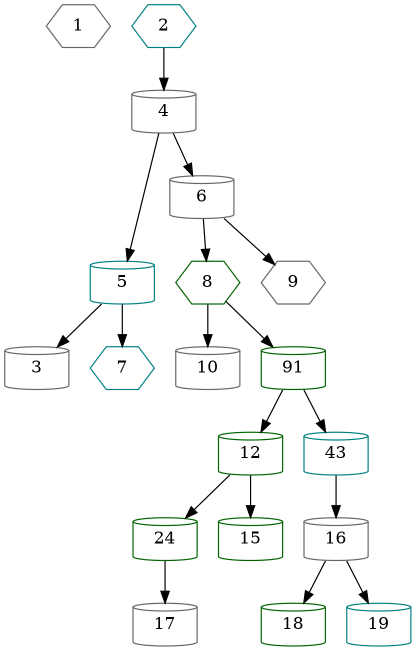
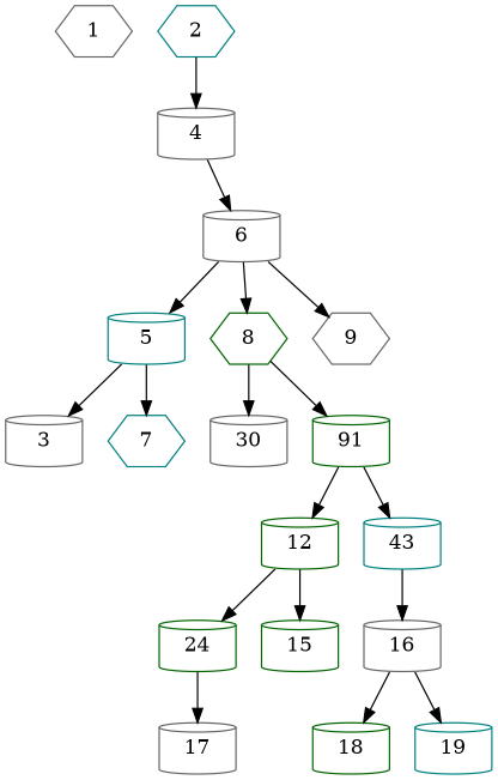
  digraph {
    node [alpha=0.05 color=gray40 shape=cylinder]
    1 [alpha=0.04 expect_size=317308359037896 shape=hexagon]
    2 [alpha=0.10 color=teal expect_size=23018340352000000 shape=hexagon]
    4 [alpha=0.10 expect_size=53616267483438]
    3 [alpha=0.08 expect_size=10079753597550576]
    5 [color=teal expect_size=80276498142247]
    6 [alpha=0.14 expect_size=437431952262299648]
    7 [alpha=0.11 color=teal expect_size=17123556325345 shape=hexagon]
    8 [alpha=0.06 color=darkgreen expect_size=1257372910222311424 shape=hexagon]
    9 [alpha=0.09 expect_size=496074319030386688 shape=hexagon]
-   10 [alpha=0.01 expect_size=220954069736293]
+   10 [alpha=0.01 expect_size=220954069736293 label=30]
    n11 [alpha=0.06 color=darkgreen expect_size=106383809649311744 label=91]
    12 [alpha=0.15 color=darkgreen expect_size=4875922715101219]
    n13 [alpha=0.02 color=teal expect_size=1889111172062380032 label=43]
    n14 [alpha=0.07 color=darkgreen expect_size=139286223753124 label=24]
    15 [alpha=0.18 color=darkgreen expect_size=1563421046310094]
    16 [alpha=0.11 expect_size=1109474897497756]
    17 [expect_size=16357704982403000]
    18 [color=darkgreen expect_size=1290695260688501]
    19 [alpha=0.19 color=teal expect_size=9832704724878890]
    2 -> 4
-   4 -> 5
+   6 -> 5
    4 -> 6
    5 -> 3
    5 -> 7
    6 -> 8
    6 -> 9
    8 -> 10
    8 -> n11
    n11 -> 12
    n11 -> n13
    12 -> n14
    12 -> 15
    n13 -> 16
    n14 -> 17
    16 -> 18
    16 -> 19
  }
